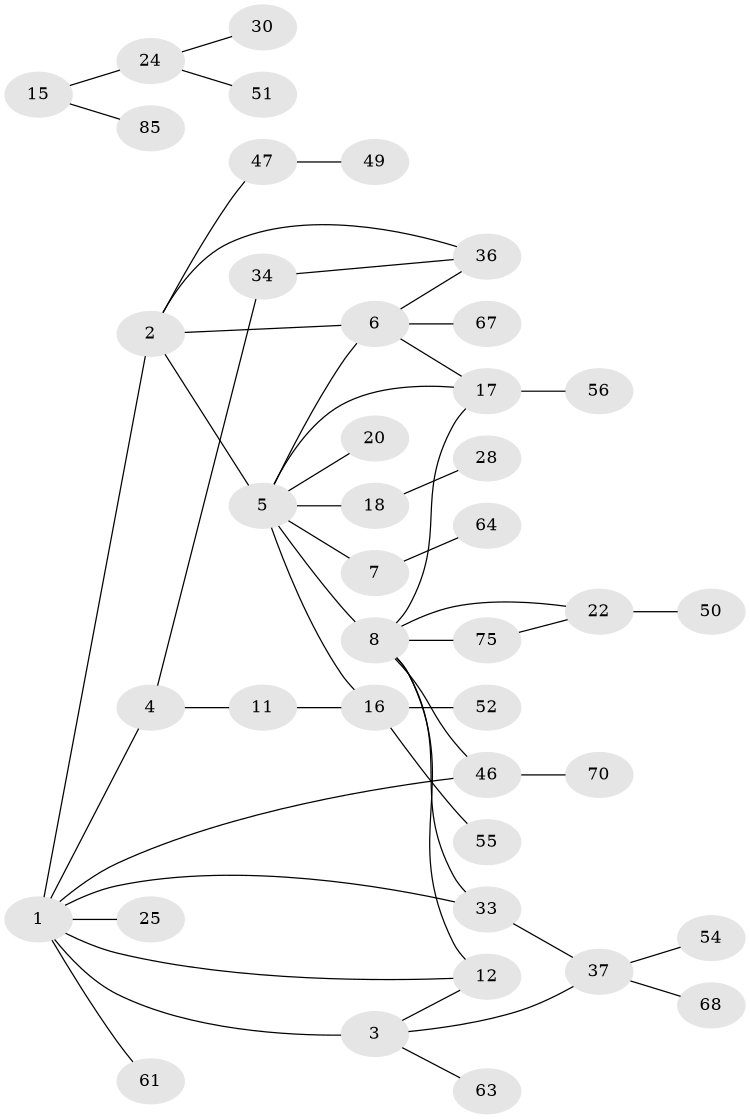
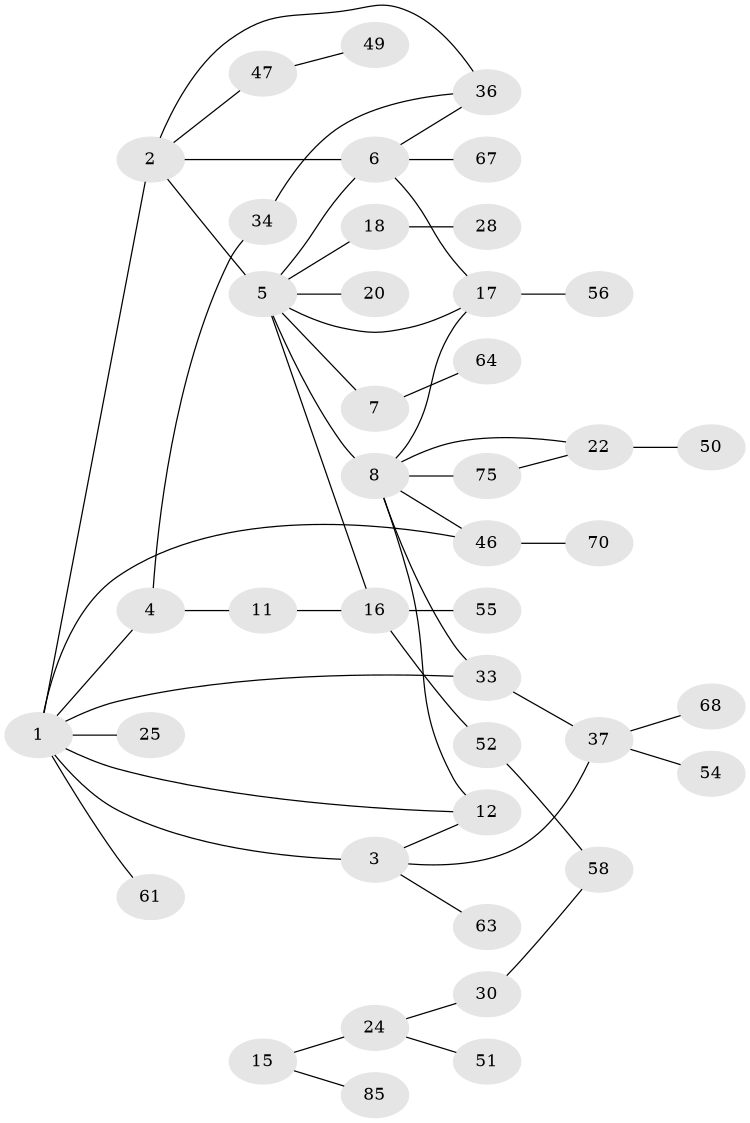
  graph {
    rankdir=LR
    node [color=gray90 style=filled]
    1
    2
    3
    4
    12 [super="+43+23"]
    25
    33 [super="+53+57"]
    46 [super="+62+79"]
    61
    5 [super="+10+9+44"]
    6 [super="+14"]
    36 [super="+65"]
    47
    37 [super="+39+80"]
    63
    11 [super="+32+59"]
    34 [super="+41"]
    70
    7 [super="+21"]
    8 [super="+82+13"]
    16
    17 [super="+31+45+19"]
    18 [super="+26+42"]
    20
    67
    49
    54
    68
    64 [super="+84"]
    22 [super="+48"]
    75
    52
    55
    56
    28
    24 [super="+29"]
    15
    85
    50
    30 [super="+60"]
    51 [super="+74"]
+   58
    1 -- 2
    1 -- 3
    1 -- 4
    1 -- 12 [weight=2]
    1 -- 25
    1 -- 33
    1 -- 46
    1 -- 61
    2 -- 5
    2 -- 6
    2 -- 36
    2 -- 47
    3 -- 12
    3 -- 37
    3 -- 63
    4 -- 11
    4 -- 34
    33 -- 37
    46 -- 70
    5 -- 6
    5 -- 7
    5 -- 8
    5 -- 16
    5 -- 17
    5 -- 18 [weight=2]
    5 -- 20
    6 -- 36
    6 -- 17
    6 -- 67
    47 -- 49
    37 -- 54
    37 -- 68
    11 -- 16
    34 -- 36
    7 -- 64
    8 -- 12
    8 -- 33
    8 -- 46
    8 -- 17
    8 -- 22
    8 -- 75
    16 -- 52
    16 -- 55
    17 -- 56
    18 -- 28 [weight=2]
    22 -- 50
    75 -- 22
+   52 -- 58
    24 -- 30
    24 -- 51
    15 -- 24
    15 -- 85
+   30 -- 58
  }
